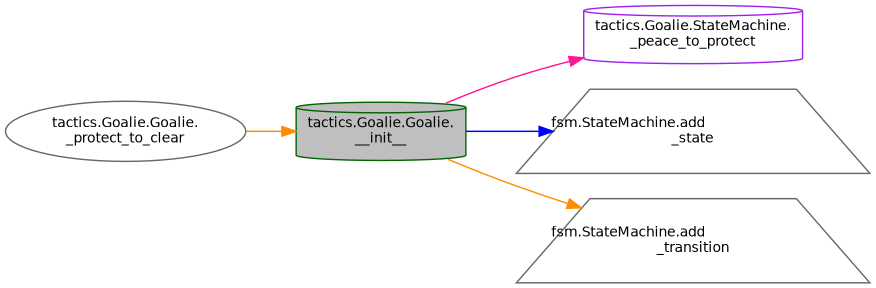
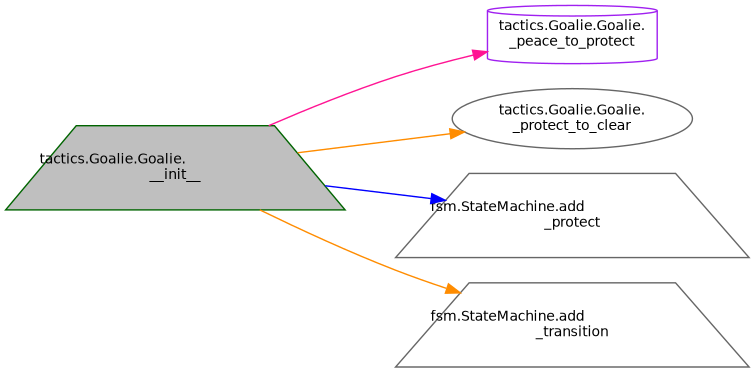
  digraph {
    rankdir=LR
    node [color=gray40 fillcolor=white fontname=Helvetica fontsize=10 shape=cylinder style=filled]
    edge [color=darkorange fontname=Helvetica fontsize=10 labelfontname=Helvetica labelfontsize=10 style=solid]
-   n1 [color=darkgreen fillcolor=grey75 fontcolor=black height=0.2 label="tactics.Goalie.Goalie.\l__init__" width=0.4]
-   n2 [color=purple height=0.2 label="tactics.Goalie.StateMachine.\l_peace_to_protect" width=0.4]
+   n1 [color=darkgreen fillcolor=grey75 fontcolor=black height=0.2 label="tactics.Goalie.Goalie.\l__init__" shape=trapezium width=0.4]
+   n2 [color=purple height=0.2 label="tactics.Goalie.Goalie.\l_peace_to_protect" width=0.4]
    n3 [height=0.2 label="tactics.Goalie.Goalie.\l_protect_to_clear" shape=ellipse width=0.4]
-   n4 [height=0.2 label="fsm.StateMachine.add\l_state" shape=trapezium width=0.4]
+   n4 [height=0.2 label="fsm.StateMachine.add\l_protect" shape=trapezium width=0.4]
    n5 [height=0.2 label="fsm.StateMachine.add\l_transition" shape=trapezium width=0.4]
    n1 -> n2 [color=deeppink]
-   n3 -> n1
+   n1 -> n3
    n1 -> n4 [color=blue]
    n1 -> n5
  }
